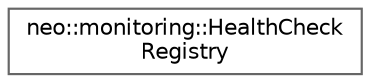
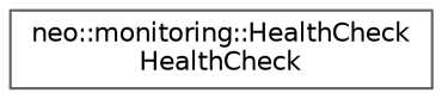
  digraph {
    rankdir=LR
-   n1 [color=grey40 fillcolor=white fontname=Helvetica fontsize=10 height=0.2 label="neo::monitoring::HealthCheck\lRegistry" shape=box style=filled width=0.4]
+   n1 [color=grey40 fillcolor=white fontname=Helvetica fontsize=10 height=0.2 label="neo::monitoring::HealthCheck\lHealthCheck" shape=box style=filled width=0.4]
  }
